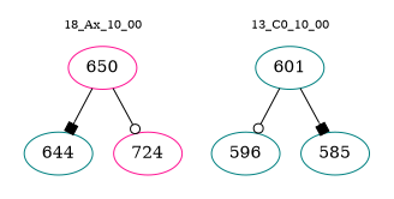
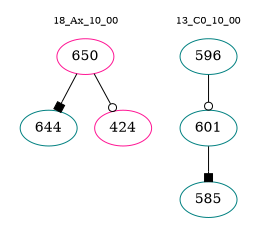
  digraph {
    node [color=teal]
    edge [arrowhead=box color=black]
    n1 [label=644]
    n2 [color=deeppink label=650]
-   n3 [color=deeppink label=724]
+   n3 [color=deeppink label=424]
    n4 [label=596]
    n5 [label=601]
    n6 [label=585]
    subgraph cluster_1 {
      color=white
      fontsize=10
      label="18_Ax_10_00"
      n1
      n2
      n3
    }
    subgraph cluster_2 {
      color=white
      fontsize=10
      label="13_C0_10_00"
      n4
      n5
      n6
    }
    n2 -> n1
    n2 -> n3 [arrowhead=odot]
-   n5 -> n4 [arrowhead=odot]
+   n4 -> n5 [arrowhead=odot]
    n5 -> n6
  }
